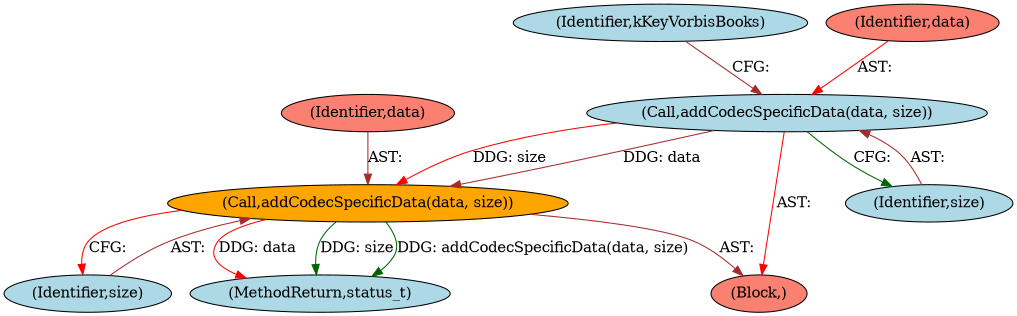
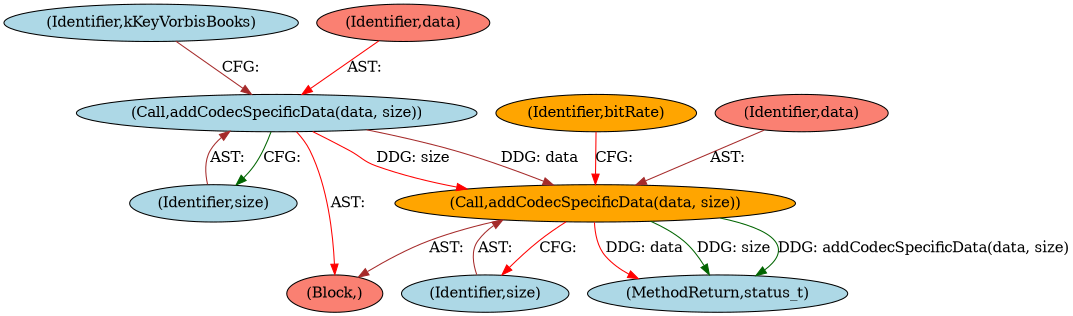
  digraph {
    node [fillcolor=lightblue style=filled]
    edge [color=brown]
    n1 [label="(Call,addCodecSpecificData(data, size))"]
    n2 [fillcolor=orange label="(Call,addCodecSpecificData(data, size))"]
    n3 [fillcolor=salmon label="(Block,)"]
    n4 [label="(Identifier,size)"]
    n5 [label="(Identifier,size)"]
    n6 [label="(MethodReturn,status_t)"]
+   n7 [fillcolor=orange label="(Identifier,bitRate)"]
    n8 [label="(Identifier,kKeyVorbisBooks)"]
    n9 [fillcolor=salmon label="(Identifier,data)"]
    n10 [fillcolor=salmon label="(Identifier,data)"]
    n1 -> n2 [label="DDG: data"]
    n1 -> n2 [color=red label="DDG: size"]
    n1 -> n3 [color=red label="AST: "]
    n1 -> n4 [color=darkgreen label="CFG: "]
    n2 -> n3 [label="AST: "]
    n2 -> n5 [color=red label="CFG: "]
    n2 -> n6 [color=red label="DDG: data"]
    n2 -> n6 [color=darkgreen label="DDG: size"]
    n2 -> n6 [color=darkgreen label="DDG: addCodecSpecificData(data, size)"]
    n4 -> n1 [label="AST: "]
    n5 -> n2 [label="AST: "]
+   n7 -> n2 [color=red label="CFG: "]
    n8 -> n1 [label="CFG: "]
    n9 -> n1 [color=red label="AST: "]
    n10 -> n2 [label="AST: "]
  }
